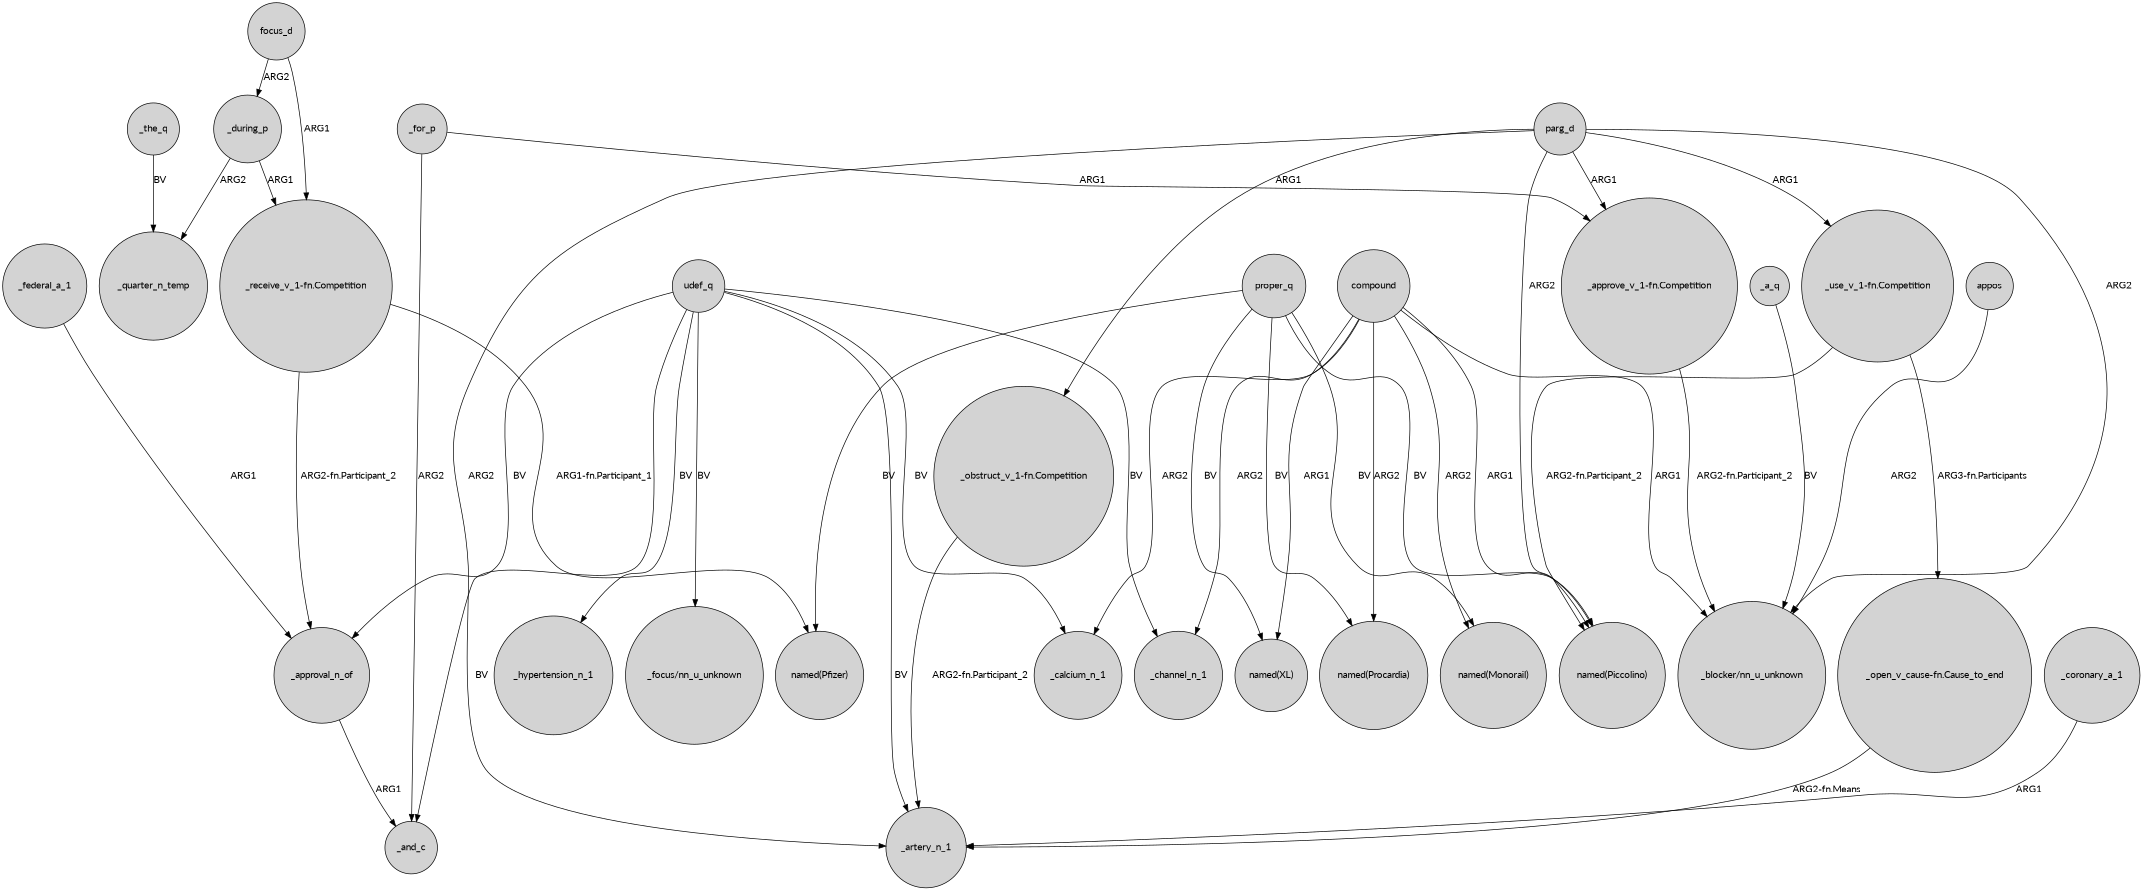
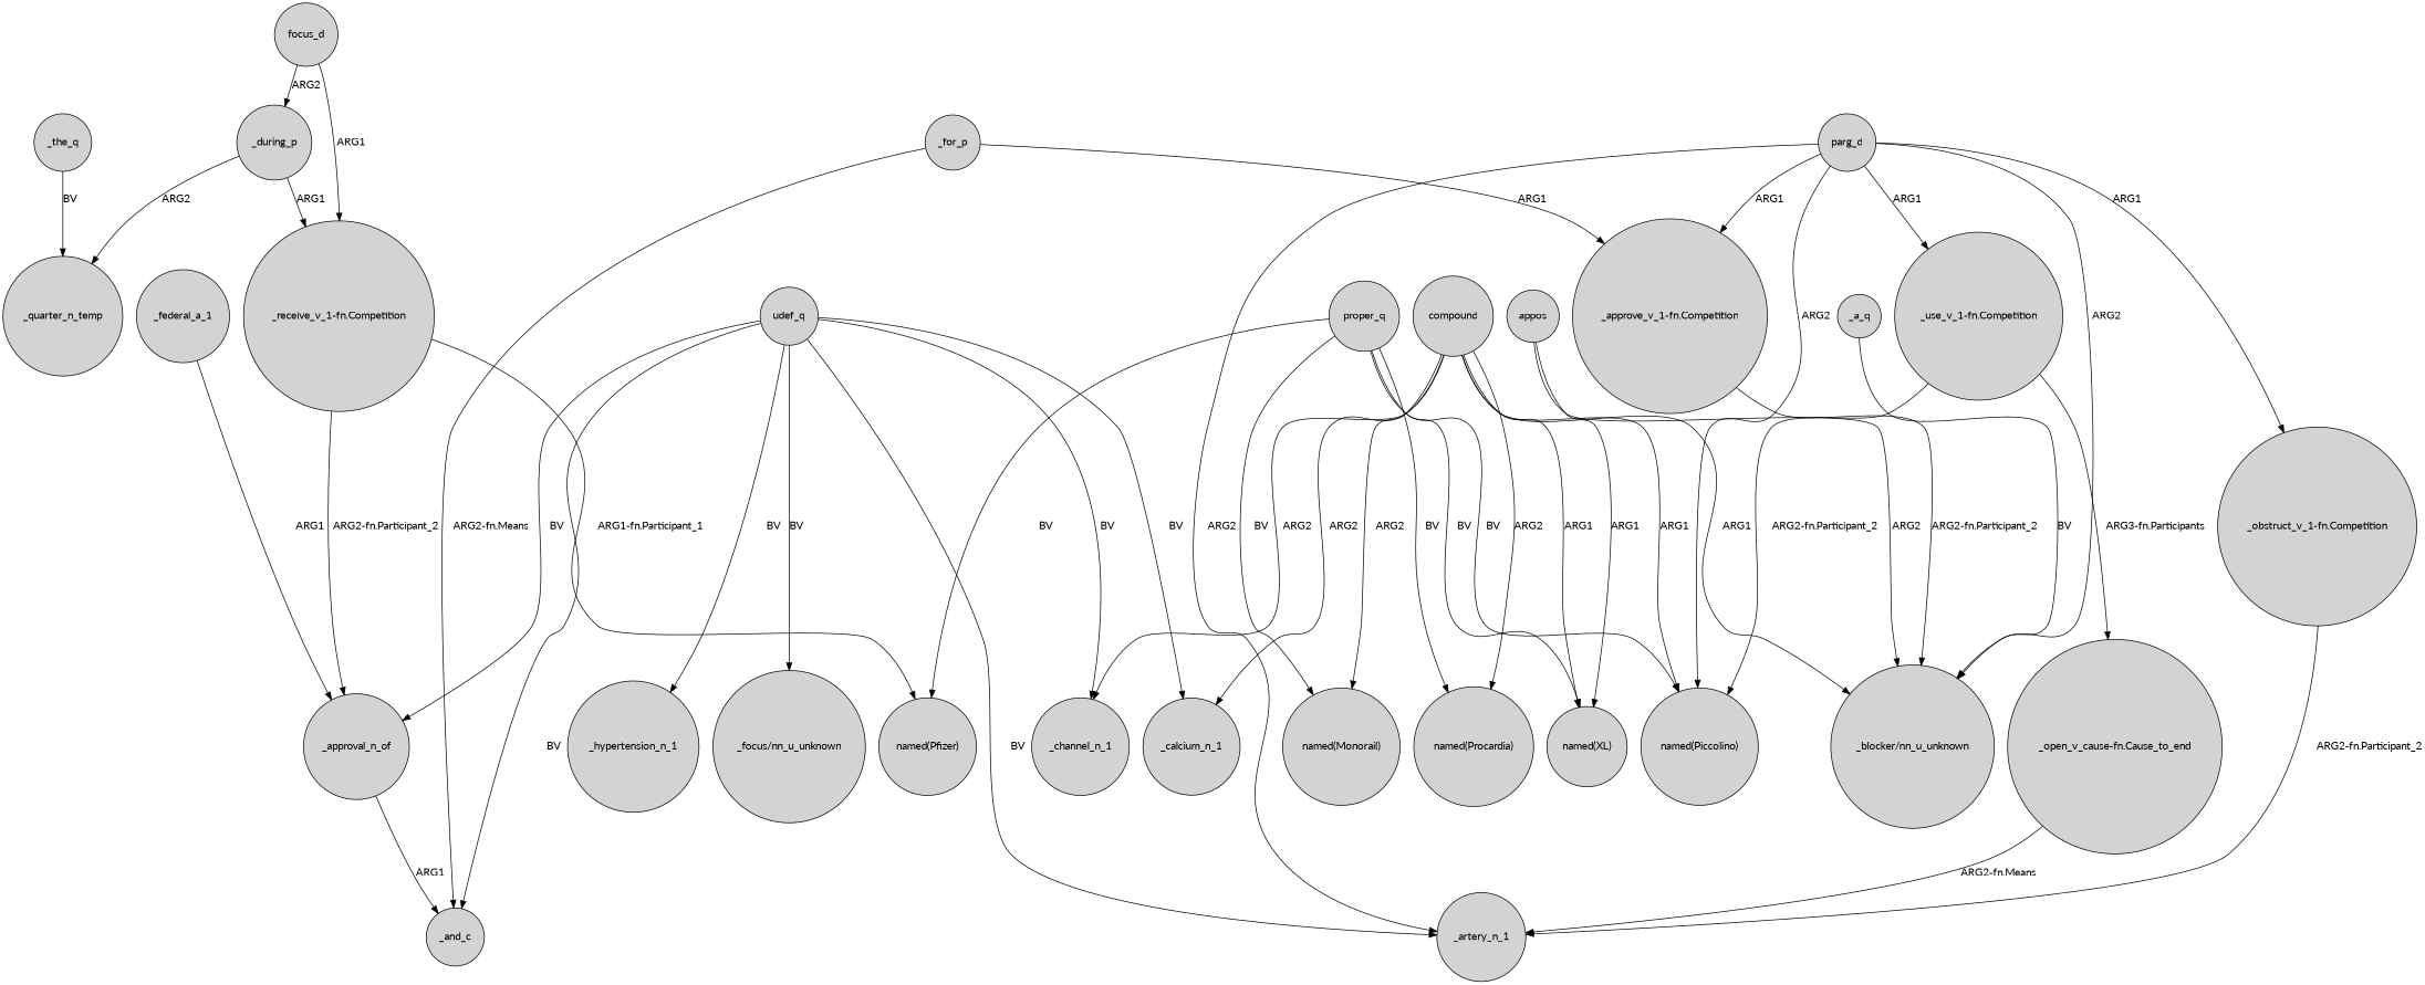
  digraph {
    fontname=Lato
    node [fontname=Lato shape=circle style=filled]
    edge [fontname=Lato]
    proper_q
    "named(Pfizer)"
    "named(Piccolino)"
    "named(XL)"
    "named(Monorail)"
    "named(Procardia)"
    compound
    "_blocker/nn_u_unknown"
    _calcium_n_1
    _channel_n_1
    "_use_v_1-fn.Competition"
    "_open_v_cause-fn.Cause_to_end"
    _artery_n_1
    udef_q
    _approval_n_of
    _and_c
    n17 [label="_focus/nn_u_unknown"]
    _hypertension_n_1
    parg_d
    "_approve_v_1-fn.Competition"
    "_obstruct_v_1-fn.Competition"
    focus_d
    _during_p
    "_receive_v_1-fn.Competition"
    _quarter_n_temp
    _the_q
    appos
    _for_p
-   _coronary_a_1
    _a_q
    _federal_a_1
    proper_q -> "named(Pfizer)" [label=BV]
    proper_q -> "named(Piccolino)" [label=BV]
    proper_q -> "named(XL)" [label=BV]
    proper_q -> "named(Monorail)" [label=BV]
    proper_q -> "named(Procardia)" [label=BV]
    compound -> "named(Piccolino)" [label=ARG1]
    compound -> "named(XL)" [label=ARG1]
    compound -> "named(Monorail)" [label=ARG2]
    compound -> "named(Procardia)" [label=ARG2]
    compound -> "_blocker/nn_u_unknown" [label=ARG1]
    compound -> _calcium_n_1 [label=ARG2]
    compound -> _channel_n_1 [label=ARG2]
    "_use_v_1-fn.Competition" -> "named(Piccolino)" [label="ARG2-fn.Participant_2"]
    "_use_v_1-fn.Competition" -> "_open_v_cause-fn.Cause_to_end" [label="ARG3-fn.Participants"]
    "_open_v_cause-fn.Cause_to_end" -> _artery_n_1 [label="ARG2-fn.Means"]
    udef_q -> _calcium_n_1 [label=BV]
    udef_q -> _channel_n_1 [label=BV]
    udef_q -> _artery_n_1 [label=BV]
    udef_q -> _approval_n_of [label=BV]
    udef_q -> _and_c [label=BV]
    udef_q -> n17 [label=BV]
    udef_q -> _hypertension_n_1 [label=BV]
    _approval_n_of -> _and_c [label=ARG1]
    parg_d -> "named(Piccolino)" [label=ARG2]
    parg_d -> "_blocker/nn_u_unknown" [label=ARG2]
    parg_d -> "_use_v_1-fn.Competition" [label=ARG1]
    parg_d -> _artery_n_1 [label=ARG2]
    parg_d -> "_approve_v_1-fn.Competition" [label=ARG1]
    parg_d -> "_obstruct_v_1-fn.Competition" [label=ARG1]
    "_approve_v_1-fn.Competition" -> "_blocker/nn_u_unknown" [label="ARG2-fn.Participant_2"]
    "_obstruct_v_1-fn.Competition" -> _artery_n_1 [label="ARG2-fn.Participant_2"]
    focus_d -> _during_p [label=ARG2]
    focus_d -> "_receive_v_1-fn.Competition" [label=ARG1]
    _during_p -> "_receive_v_1-fn.Competition" [label=ARG1]
    _during_p -> _quarter_n_temp [label=ARG2]
    "_receive_v_1-fn.Competition" -> "named(Pfizer)" [label="ARG1-fn.Participant_1"]
    "_receive_v_1-fn.Competition" -> _approval_n_of [label="ARG2-fn.Participant_2"]
    _the_q -> _quarter_n_temp [label=BV]
+   appos -> "named(XL)" [label=ARG1]
    appos -> "_blocker/nn_u_unknown" [label=ARG2]
-   _for_p -> _and_c [label=ARG2]
+   _for_p -> _and_c [label="ARG2-fn.Means"]
    _for_p -> "_approve_v_1-fn.Competition" [label=ARG1]
-   _coronary_a_1 -> _artery_n_1 [label=ARG1]
    _a_q -> "_blocker/nn_u_unknown" [label=BV]
    _federal_a_1 -> _approval_n_of [label=ARG1]
  }
